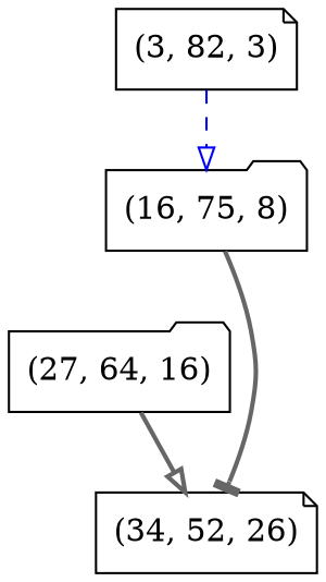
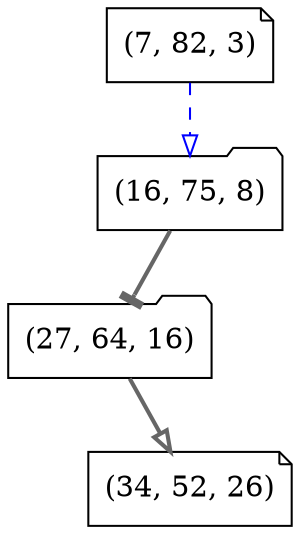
  digraph {
    node [shape=folder]
    edge [arrowhead=onormal color=gray40 style=bold]
    "(16, 75, 8)"
-   "(7, 82, 3)" [shape=note label="(3, 82, 3)"]
+   "(7, 82, 3)" [shape=note]
    "(27, 64, 16)"
    n4 [label="(34, 52, 26)" shape=note]
-   "(16, 75, 8)" -> n4 [arrowhead=tee]
+   "(16, 75, 8)" -> "(27, 64, 16)" [arrowhead=tee]
    "(7, 82, 3)" -> "(16, 75, 8)" [color=blue style=dashed]
    "(27, 64, 16)" -> n4
  }
